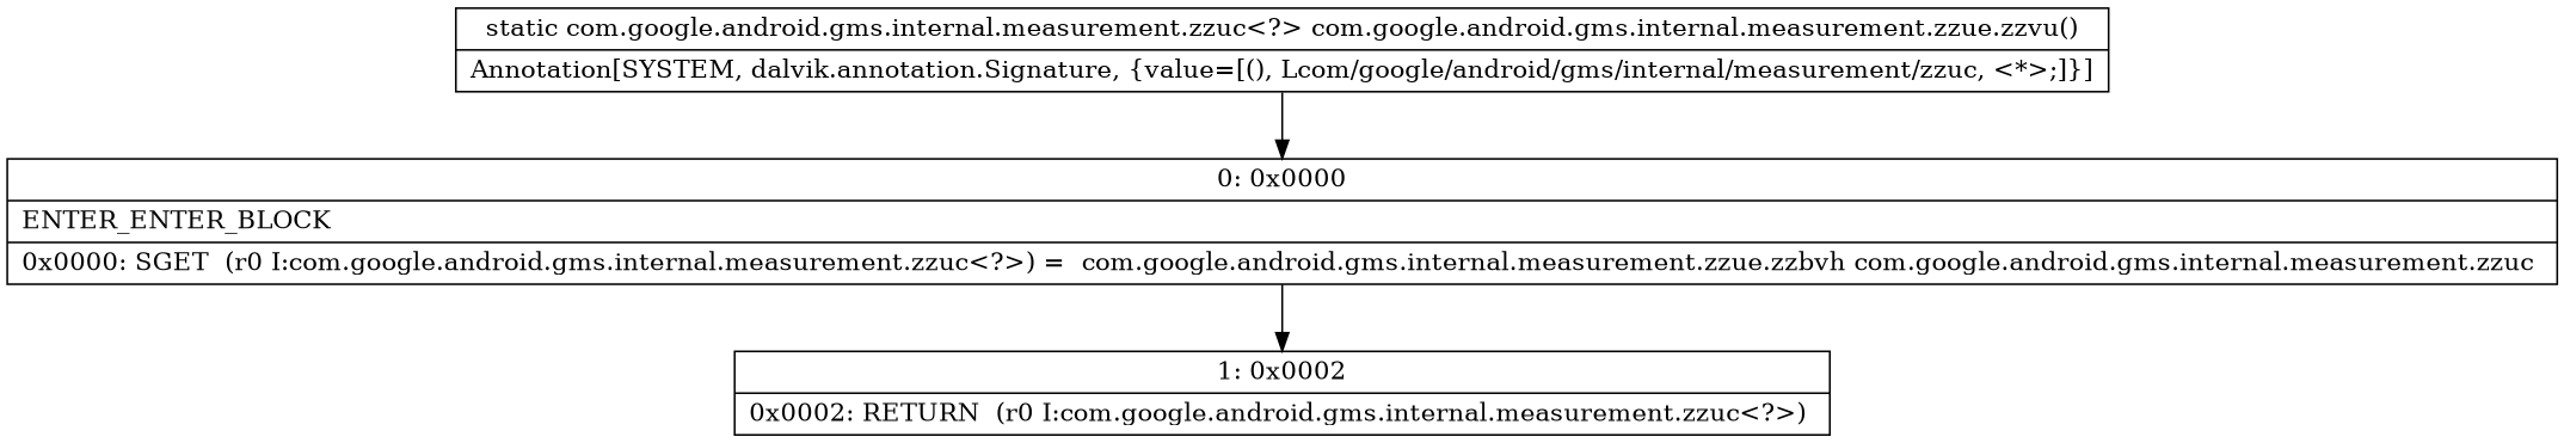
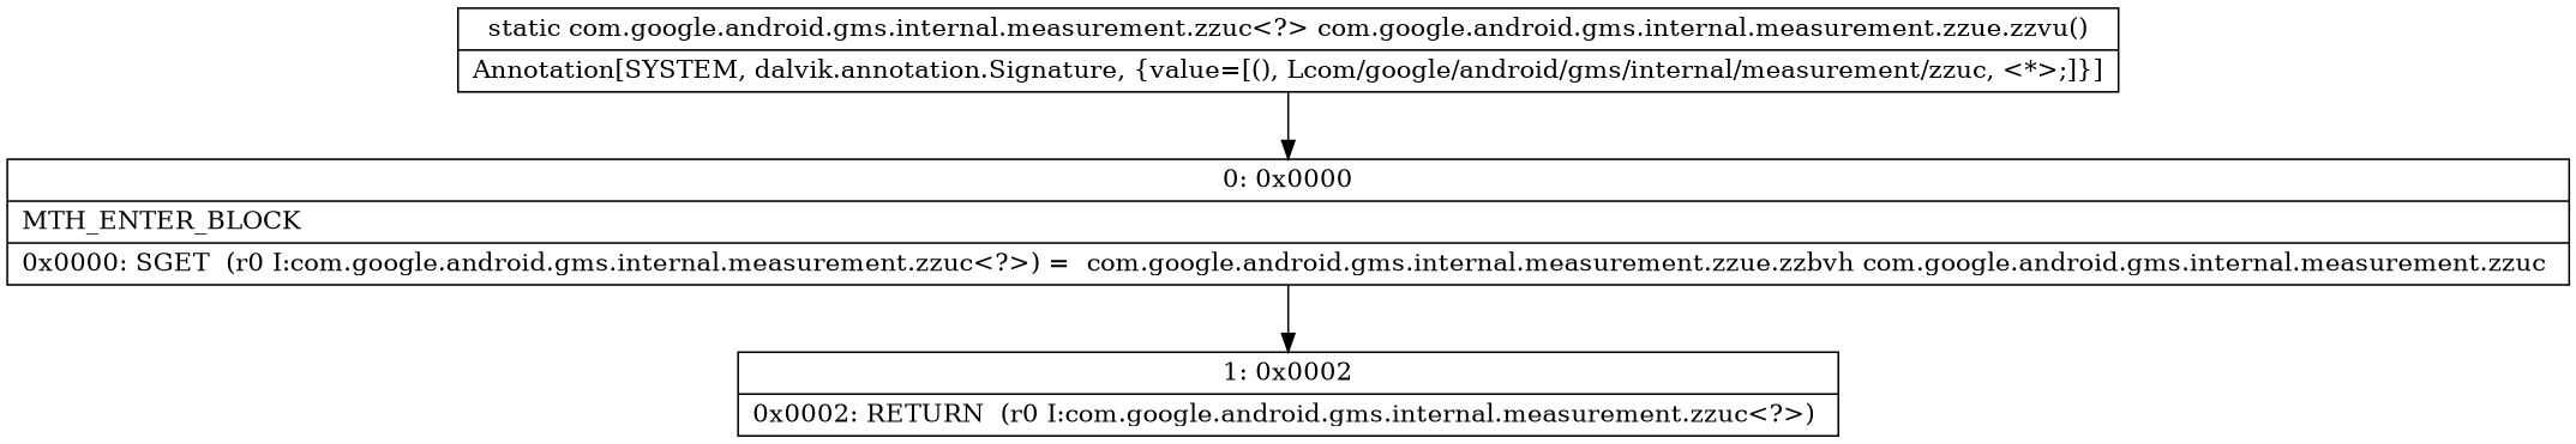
  digraph {
    node [shape=record]
-   n1 [label="{0\:\ 0x0000|ENTER_ENTER_BLOCK\l|0x0000: SGET  (r0 I:com.google.android.gms.internal.measurement.zzuc\<?\>) =  com.google.android.gms.internal.measurement.zzue.zzbvh com.google.android.gms.internal.measurement.zzuc \l}"]
+   n1 [label="{0\:\ 0x0000|MTH_ENTER_BLOCK\l|0x0000: SGET  (r0 I:com.google.android.gms.internal.measurement.zzuc\<?\>) =  com.google.android.gms.internal.measurement.zzue.zzbvh com.google.android.gms.internal.measurement.zzuc \l}"]
    n2 [label="{1\:\ 0x0002|0x0002: RETURN  (r0 I:com.google.android.gms.internal.measurement.zzuc\<?\>) \l}"]
    n3 [label="{static com.google.android.gms.internal.measurement.zzuc\<?\> com.google.android.gms.internal.measurement.zzue.zzvu()  | Annotation[SYSTEM, dalvik.annotation.Signature, \{value=[(), Lcom\/google\/android\/gms\/internal\/measurement\/zzuc, \<*\>;]\}]\l}"]
    n1 -> n2
    n3 -> n1
  }
